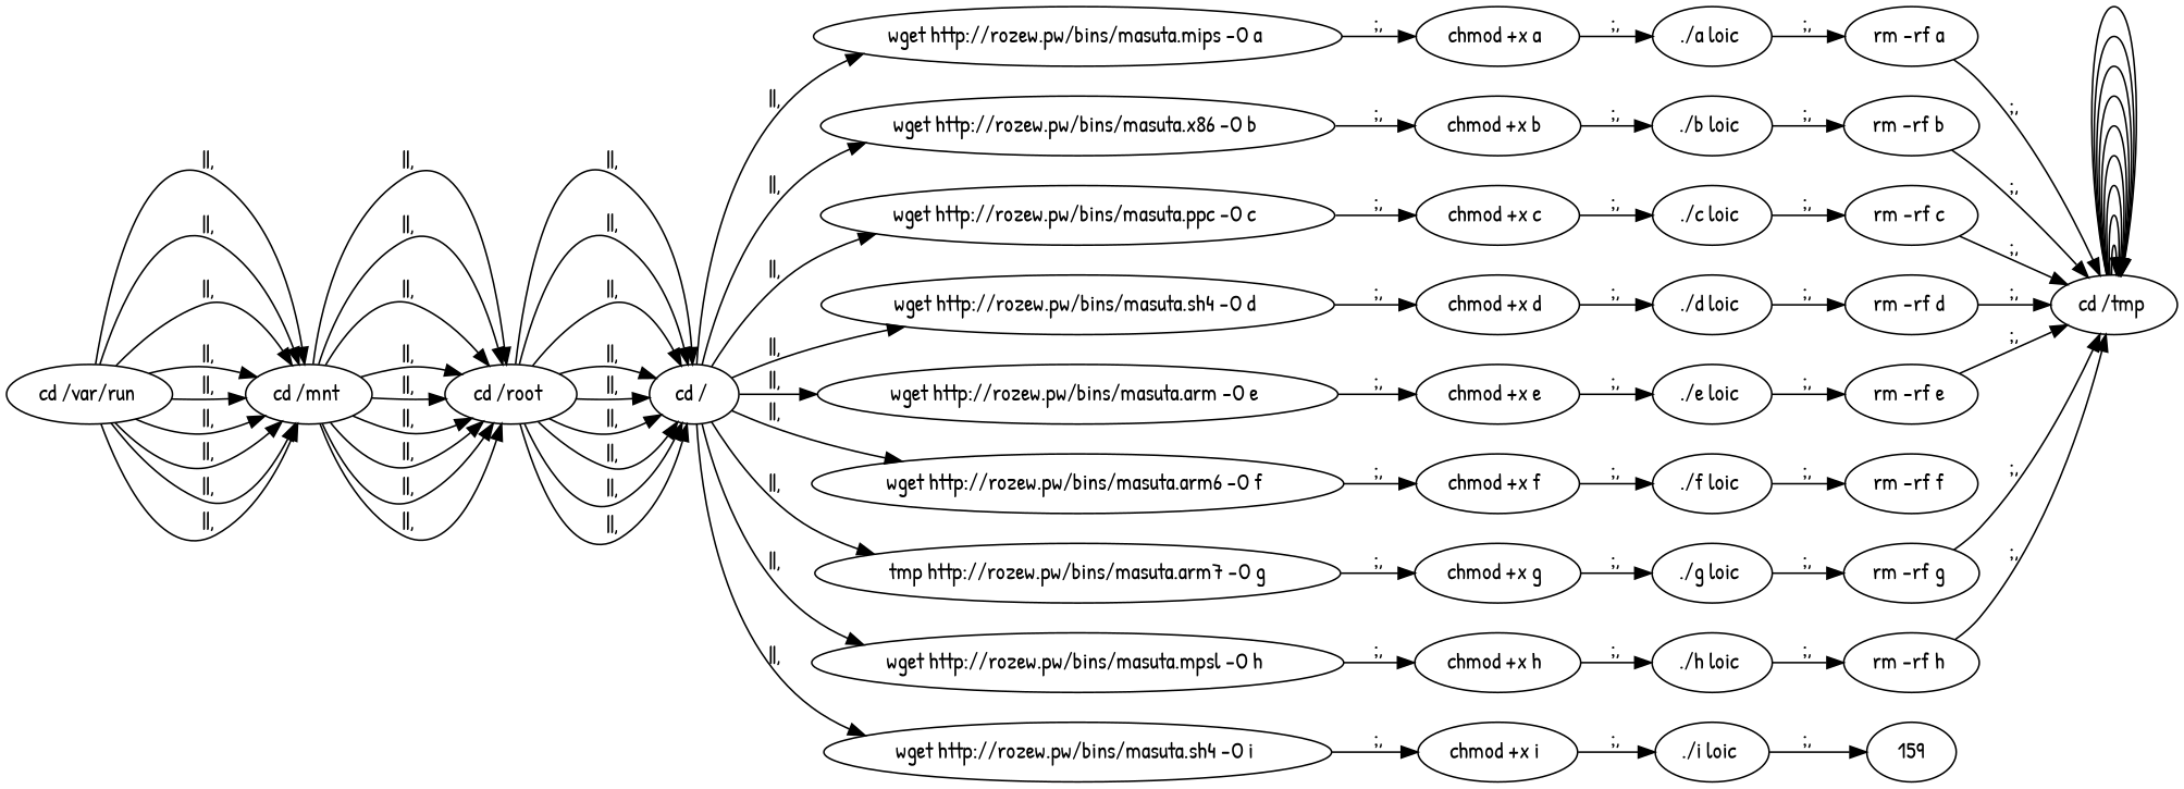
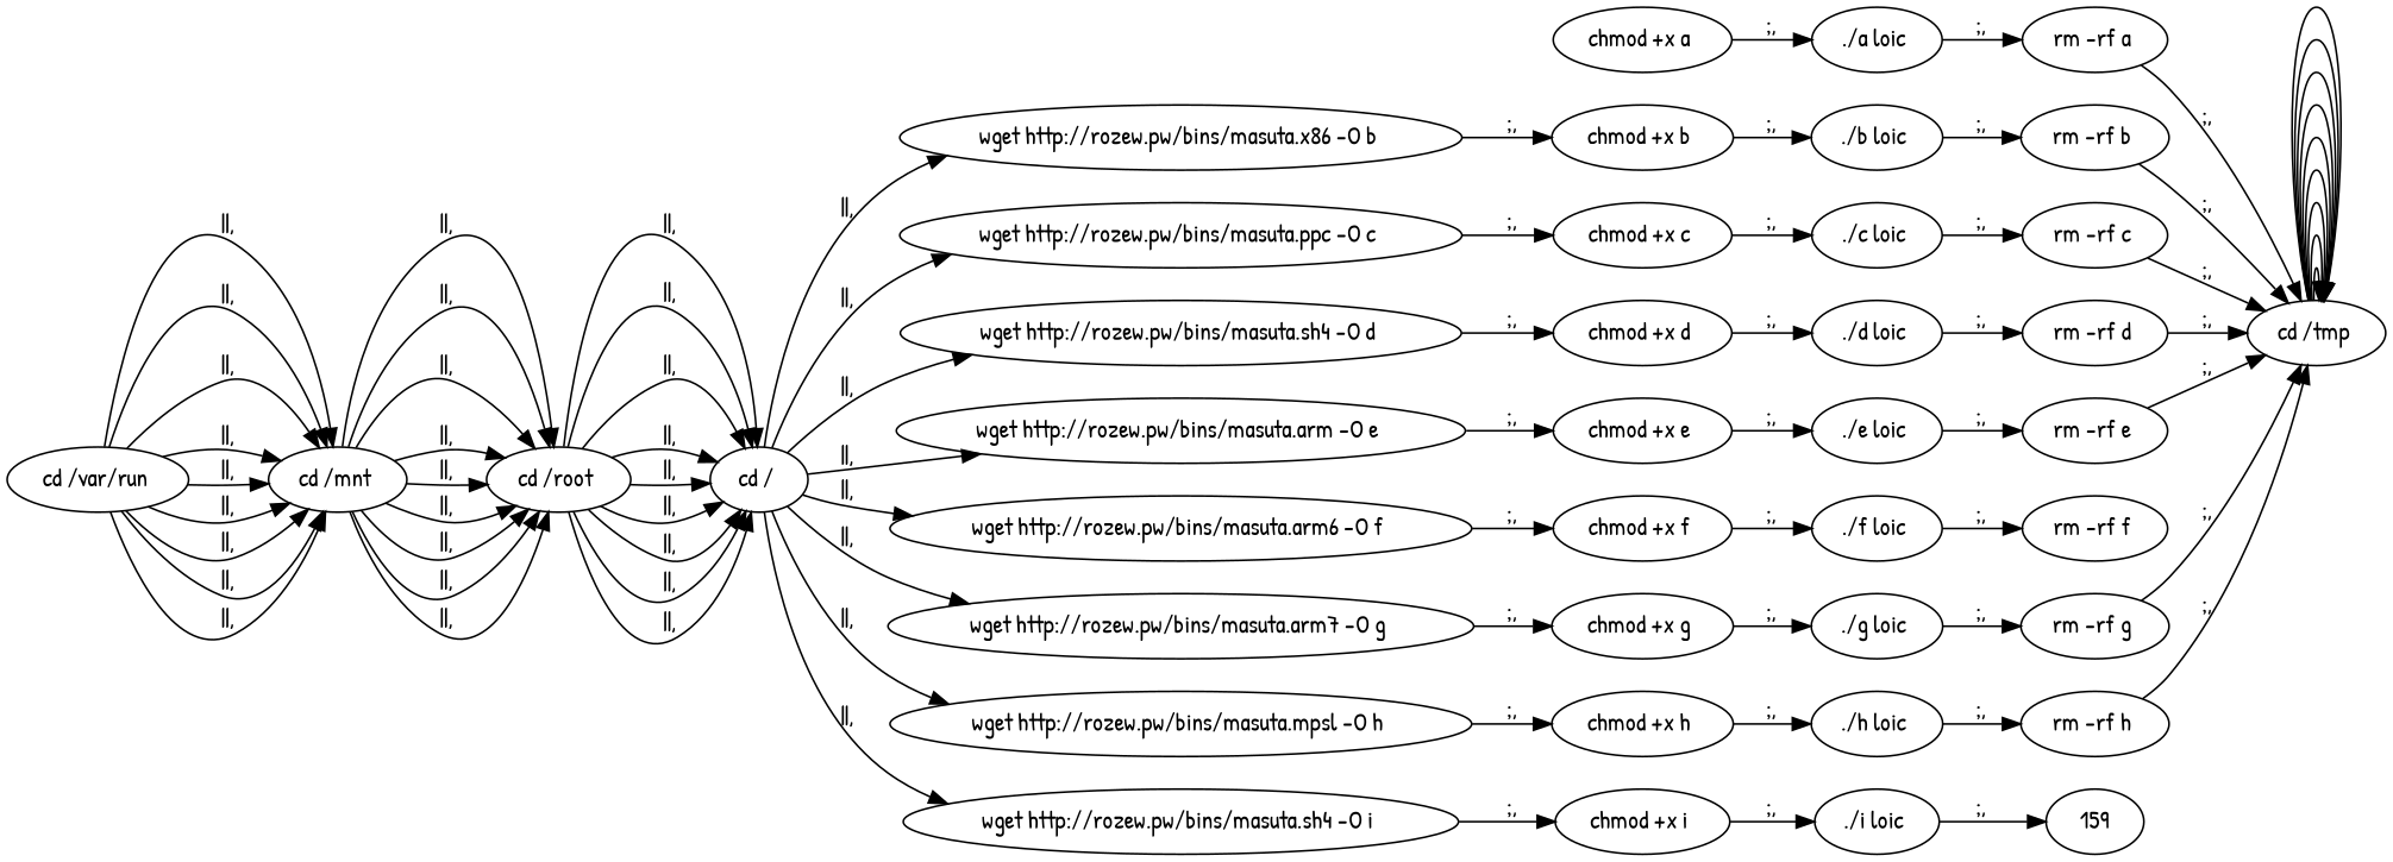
  digraph {
    fontname="Patrick Hand"
    rankdir=LR
    node [fontname="Patrick Hand"]
    edge [fontname="Patrick Hand"]
    n1 [label="cd /tmp "]
    n2 [label="cd /var/run "]
    n3 [label="cd /mnt "]
    n4 [label="cd /root "]
    n5 [label="cd / "]
-   n6 [label="wget http://rozew.pw/bins/masuta.mips -O a "]
    n7 [label="wget http://rozew.pw/bins/masuta.x86 -O b "]
    n8 [label="wget http://rozew.pw/bins/masuta.ppc -O c "]
    n9 [label="wget http://rozew.pw/bins/masuta.sh4 -O d "]
    n10 [label="wget http://rozew.pw/bins/masuta.arm -O e "]
    n11 [label="wget http://rozew.pw/bins/masuta.arm6 -O f "]
-   n12 [label="tmp http://rozew.pw/bins/masuta.arm7 -O g"]
+   n12 [label="wget http://rozew.pw/bins/masuta.arm7 -O g "]
    n13 [label="wget http://rozew.pw/bins/masuta.mpsl -O h "]
    n14 [label="wget http://rozew.pw/bins/masuta.sh4 -O i "]
    n15 [label="chmod +x a "]
    n16 [label="chmod +x b "]
    n17 [label="chmod +x c "]
    n18 [label="chmod +x d "]
    n19 [label="chmod +x e "]
    n20 [label="chmod +x f "]
    n21 [label="chmod +x g "]
    n22 [label="chmod +x h "]
    n23 [label="chmod +x i "]
    n24 [label="./a loic "]
    n25 [label="rm -rf a "]
    n26 [label="./b loic "]
    n27 [label="rm -rf b "]
    n28 [label="./c loic "]
    n29 [label="rm -rf c "]
    n30 [label="./d loic "]
    n31 [label="rm -rf d "]
    n32 [label="./e loic "]
    n33 [label="rm -rf e "]
    n34 [label="./f loic "]
    n35 [label="rm -rf f "]
    n36 [label="./g loic "]
    n37 [label="rm -rf g "]
    n38 [label="./h loic "]
    n39 [label="rm -rf h "]
    n40 [label="./i loic "]
    159
    n1 -> n1
    n1 -> n1
    n1 -> n1
    n1 -> n1
    n1 -> n1
    n1 -> n1
    n1 -> n1
    n1 -> n1
    n1 -> n1
    n2 -> n3 [label="||,"]
    n2 -> n3 [label="||,"]
    n2 -> n3 [label="||,"]
    n2 -> n3 [label="||,"]
    n2 -> n3 [label="||,"]
    n2 -> n3 [label="||,"]
    n2 -> n3 [label="||,"]
    n2 -> n3 [label="||,"]
    n2 -> n3 [label="||,"]
    n3 -> n4 [label="||,"]
    n3 -> n4 [label="||,"]
    n3 -> n4 [label="||,"]
    n3 -> n4 [label="||,"]
    n3 -> n4 [label="||,"]
    n3 -> n4 [label="||,"]
    n3 -> n4 [label="||,"]
    n3 -> n4 [label="||,"]
    n3 -> n4 [label="||,"]
    n4 -> n5 [label="||,"]
    n4 -> n5 [label="||,"]
    n4 -> n5 [label="||,"]
    n4 -> n5 [label="||,"]
    n4 -> n5 [label="||,"]
    n4 -> n5 [label="||,"]
    n4 -> n5 [label="||,"]
    n4 -> n5 [label="||,"]
    n4 -> n5 [label="||,"]
-   n5 -> n6 [label="||,"]
    n5 -> n7 [label="||,"]
    n5 -> n8 [label="||,"]
    n5 -> n9 [label="||,"]
    n5 -> n10 [label="||,"]
    n5 -> n11 [label="||,"]
    n5 -> n12 [label="||,"]
    n5 -> n13 [label="||,"]
    n5 -> n14 [label="||,"]
-   n6 -> n15 [label=";,"]
    n7 -> n16 [label=";,"]
    n8 -> n17 [label=";,"]
    n9 -> n18 [label=";,"]
    n10 -> n19 [label=";,"]
    n11 -> n20 [label=";,"]
    n12 -> n21 [label=";,"]
    n13 -> n22 [label=";,"]
    n14 -> n23 [label=";,"]
    n15 -> n24 [label=";,"]
    n16 -> n26 [label=";,"]
    n17 -> n28 [label=";,"]
    n18 -> n30 [label=";,"]
    n19 -> n32 [label=";,"]
    n20 -> n34 [label=";,"]
    n21 -> n36 [label=";,"]
    n22 -> n38 [label=";,"]
    n23 -> n40 [label=";,"]
    n24 -> n25 [label=";,"]
    n25 -> n1 [label=";,"]
    n26 -> n27 [label=";,"]
    n27 -> n1 [label=";,"]
    n28 -> n29 [label=";,"]
    n29 -> n1 [label=";,"]
    n30 -> n31 [label=";,"]
    n31 -> n1 [label=";,"]
    n32 -> n33 [label=";,"]
    n33 -> n1 [label=";,"]
    n34 -> n35 [label=";,"]
    n36 -> n37 [label=";,"]
    n37 -> n1 [label=";,"]
    n38 -> n39 [label=";,"]
    n39 -> n1 [label=";,"]
    n40 -> 159 [label=";,"]
  }
